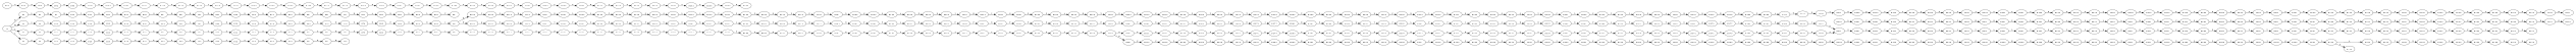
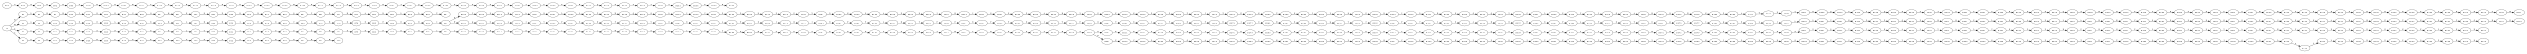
  strict digraph {
    fontname="Courier Prime"
    rankdir=LR
    node [fontname="Courier Prime"]
    edge [fontname="Courier Prime"]
    S0
    S1
    S2
    S3
    S4
    S5
    S6
    S7
    S8
    S9
    S10
    S11
    S12
    S13
    S14
    S15
    S16
    S17
    S18
    S19
    S20
    S21
    S22
    S23
    S24
    S25
    S26
    S27
    S28
    S29
    S30
    S31
    S32
    S33
    S34
    S35
    S36
    S37
    S38
    S39
    S40
    S41
    S42
    S43
    S44
    S45
    S46
    S47
    S48
    S49
    S50
    S51
    S52
    S53
    S54
    S55
    S56
    S57
    S58
    S59
    S60
    S61
    S62
    S63
    S64
    S65
    S66
    S67
    S68
    S69
    S70
    S71
    S72
    S73
    S74
    S75
    S76
    S77
    S78
    S79
    S81
    S82
    S83
    S80
    S84
    S85
    S86
    S87
    S88
    S89
    S90
    S91
    S92
    S93
    S94
    S95
    S96
    S97
    S98
    S99
    S100
    S101
    S102
    S103
    S104
    S105
    S106
    S107
    S108
    S109
    S110
    S111
    S112
    S113
    S114
    S115
    S116
    S117
    S118
    S119
    S120
    S121
    S122
    S123
    S124
    S125
    S126
    S127
    S128
    S129
    S130
    S131
    S132
    S133
    S134
    S135
    S136
    S137
    S138
    S139
    S140
    S141
    S142
    S143
    S144
    S145
    S146
    S147
    S148
    S149
    S150
    S151
    S152
    S153
    S154
    S155
    S156
    S157
    S158
    S159
    S160
    S161
    S162
    S163
    S164
    S165
    S166
    S167
    S168
    S169
    S170
    S171
    S172
    S173
    S174
    n176 [label=S775]
    S176
    S177
    S178
    S179
    S180
    S181
    S182
    S183
    S184
    S185
    S186
    S187
    S188
    S189
    S190
    S191
    S192
    S193
    S194
    S195
    S196
    S197
    S198
    S199
    S200
    S201
    S202
    S203
    S204
    S205
    S206
    S207
    S208
    S209
    S210
    S211
    S212
    S213
    S214
    S215
    S216
    S217
    S218
    S219
    S220
    S221
    S222
    S223
    S224
    S225
    S226
    S227
    S228
    S229
    S230
    S231
    S232
    S233
    S234
    S235
    S236
    S237
    S238
    S239
    S240
    S241
    S242
    S243
    S244
    S245
    S246
    S247
    S248
    S249
    S250
    S251
    S252
    S253
    S254
    S255
    S256
    S257
    S258
    S259
    S260
    S261
    S262
    S263
    S264
    S265
    S266
    S267
    S268
    S269
    S270
    S271
    S272
    S273
    S274
    S275
    S276
    S277
    S278
    S279
    S280
    S281
    S282
    S283
    S284
    S285
    S286
    S287
    S288
    S289
    S290
    S291
    S292
    S293
    S294
    S295
    S296
    S297
    S298
    S299
    S300
    S301
    S302
    S303
    S304
    S305
    S306
    S307
    S308
    S309
    S310
    S311
    S312
    S313
    S314
    S315
    S316
    S317
    S318
    S319
    S320
    S321
    S322
    S323
    S324
    S325
    S326
    S327
    S328
    S329
    S330
    S331
    S332
    S333
    S334
    S335
    S336
    S337
    S338
    S339
    S340
    S341
    S342
    S343
    S344
    S345
    S346
    S347
    S348
    S349
    S350
    S351
    S352
    S353
    S354
    S355
    S356
    S357
    S358
    S359
    S360
    S361
    S362
    S363
    S364
    S365
    S366
    S367
    S368
    S369
    S370
    S371
    S372
    S373
    S374
    S375
    S376
    S377
    S378
    S379
    S380
    S381
    S382
    S383
    S384
    S385
    S386
    S387
    S388
    S389
    S390
    S391
    S392
    S393
    S394
    S395
    S396
    S397
    S398
    S399
    S400
    S401
    S402
    S403
    S404
    S405
    S406
    S407
    S408
    S409
    S410
    S411
    S412
    S413
    S414
    S415
    S416
    S417
    S418
    S419
    S420
    S421
    S422
    S423
    S424
    S425
    S426
    S427
    S428
    S429
    S430
    S431
    S432
    S433
    S434
    S435
    S436
    S437
    S438
    S439
    S440
    S441
    S442
    S443
    S444
    S445
    S446
    S447
    S448
    S449
    S450
    S451
    S452
    S453
    S454
    S455
    S456
    S457
    S458
    S459
    S460
    S461
    S462
    S463
    S464
    S465
    S466
    S467
    S468
    S469
    S470
    S471
    S472
    S473
    S474
    S475
    S476
    S477
    S478
    S479
    S480
    S481
    S482
    S483
    S484
    S485
    S486
    S487
    S488
    S489
    S490
    S491
    S492
    S493
    S494
    S495
    S496
    S497
    S498
    S499
    S500
    S501
    S502
    S503
    S504
    S505
    S506
    S507
    S508
    S509
    S510
    S511
    S512
    S513
    S514
    S515
    S516
    S517
    S518
    S519
    S520
    S521
    S522
    S523
    S524
    S525
    S526
    S527
    S528
    S529
    S530
    S531
    S532
    S533
    S534
    S535
    S536
    S537
    S538
    S539
    S540
    S541
    S542
    S543
    S544
    S545
    S546
    S547
    S548
    S549
    S550
    S551
    S552
    S553
    S554
    S555
    S556
    S557
    S558
    S561
    S562
    S0 -> S1 [label=E]
    S0 -> S2 [label=M]
    S0 -> S3 [label=L]
    S0 -> S4 [label=I]
    S1 -> S5 [label=L]
    S2 -> S6 [label=A]
    S3 -> S7 [label=A]
    S4 -> S8 [label=A]
    S5 -> S9 [label=E]
    S6 -> S10 [label=A]
    S7 -> S11 [label=A]
    S8 -> S12 [label=A]
    S9 -> S13 [label=E]
    S10 -> S14 [label=S]
    S11 -> S15 [label=T]
    S12 -> S16 [label=V]
    S13 -> S17 [label=I]
    S14 -> S18 [label=R]
    S15 -> S19 [label=T]
    S16 -> S20 [label=S]
    S17 -> S21 [label=R]
    S18 -> S22 [label=R]
    S19 -> S23 [label=S]
    S20 -> S24 [label=R]
    S21 -> S25 [label=K]
    S22 -> S26 [label=L]
    S23 -> S27 [label=F]
    S24 -> S28 [label=L]
    S25 -> S29 [label=C]
    S26 -> S30 [label=M]
    S27 -> S31 [label=H]
    S28 -> S32 [label=T]
    S29 -> S33 [label=G]
    S30 -> S34 [label=K]
    S31 -> S35 [label=K]
    S32 -> S36 [label=F]
    S33 -> S37 [label=M]
    S34 -> S38 [label=E]
    S35 -> S39 [label=E]
    S36 -> S40 [label=S]
    S37 -> S41 [label=K]
    S38 -> S42 [label=L]
    S39 -> S43 [label=L]
    S40 -> S44 [label=L]
    S41 -> S45 [label=N]
    S42 -> S46 [label=E]
    S43 -> S47 [label=T]
    S44 -> S48 [label=G]
    S45 -> S49 [label=F]
    S46 -> S50 [label=E]
    S47 -> S51 [label=D]
    S48 -> S52 [label=V]
    S49 -> S53 [label=R]
    S50 -> S54 [label=I]
    S51 -> S55 [label=I]
    S52 -> S56 [label=V]
    S53 -> S57 [label=N]
    S54 -> S58 [label=R]
    S55 -> S59 [label=R]
    S56 -> S60 [label=S]
    S57 -> S61 [label=I]
    S58 -> S62 [label=K]
    S59 -> S63 [label=T]
    S60 -> S64 [label=R]
    S61 -> S65 [label=Q]
    S62 -> S66 [label=C]
    S63 -> S67 [label=S]
    S64 -> S68 [label=S]
    S65 -> S69 [label=V]
    S66 -> S70 [label=G]
    S67 -> S71 [label=G]
    S68 -> S72 [label=K]
    S69 -> S73 [label=D]
    S70 -> S74 [label=M]
    S71 -> S75 [label=M]
    S72 -> S76 [label=M]
    S73 -> S77 [label=E]
    S74 -> S78 [label=K]
    S75 -> S79 [label=K]
    S77 -> S81 [label=A]
    S78 -> S82 [label=N]
    S79 -> S83 [label=N]
    S81 -> S85 [label=N]
    S82 -> S86 [label=F]
    S83 -> S87 [label=F]
    S80 -> S84 [label=A]
    S84 -> S88 [label=S]
    S85 -> S89 [label=L]
    S86 -> S90 [label=R]
    S87 -> S91 [label=R]
    S88 -> S92 [label=R]
    S89 -> S93 [label=L]
    S90 -> S94 [label=N]
    S91 -> S95 [label=N]
    S92 -> S96 [label=R]
    S93 -> S97 [label=T]
    S94 -> S98 [label=I]
    S95 -> S99 [label=I]
    S96 -> S100 [label=L]
    S98 -> S101 [label=W]
    S98 -> S102 [label=Q]
    S99 -> S103 [label=L]
    S100 -> S104 [label=H]
    S101 -> S105 [label=Q]
    S102 -> S106 [label=V]
    S103 -> S107 [label=A]
    S104 -> S108 [label=K]
    S105 -> S109 [label=G]
    S106 -> S110 [label=D]
    S107 -> S111 [label=E]
    S108 -> S112 [label=E]
    S109 -> S113 [label=L]
    S110 -> S114 [label=E]
    S111 -> S115 [label=D]
    S112 -> S116 [label=L]
    S113 -> S117 [label=I]
    S114 -> S118 [label=A]
    S115 -> S119 [label=S]
    S116 -> S120 [label=D]
    S117 -> S121 [label=V]
    S118 -> S122 [label=N]
    S119 -> S123 [label=N]
    S120 -> S124 [label=E]
    S121 -> S125 [label=P]
    S122 -> S126 [label=L]
    S123 -> S127 [label=I]
    S124 -> S128 [label=I]
    S125 -> S129 [label=D]
    S126 -> S130 [label=L]
    S127 -> S131 [label=L]
    S128 -> S132 [label=R]
    S129 -> S133 [label=N]
    S130 -> S134 [label=T]
    S131 -> S135 [label=L]
    S132 -> S136 [label=K]
    S133 -> S137 [label=P]
    S134 -> S138 [label=W]
    S135 -> S139 [label=W]
    S136 -> S140 [label=S]
    S137 -> S141 [label=P]
    S138 -> S142 [label=Q]
    S139 -> S143 [label=H]
    S140 -> S144 [label=G]
    S141 -> S145 [label=Y]
    S142 -> S146 [label=G]
    S143 -> S147 [label=G]
    S144 -> S148 [label=M]
    S145 -> S149 [label=D]
    S146 -> S150 [label=L]
    S147 -> S151 [label=L]
    S148 -> S152 [label=K]
    S149 -> S153 [label=K]
    S150 -> S154 [label=I]
    S151 -> S155 [label=I]
    S152 -> S156 [label=N]
    S153 -> S157 [label=G]
    S154 -> S158 [label=V]
    S155 -> S159 [label=V]
    S156 -> S160 [label=F]
    S157 -> S161 [label=A]
    S158 -> S162 [label=P]
    S159 -> S163 [label=P]
    S160 -> S164 [label=R]
    S161 -> S165 [label=F]
    S162 -> S166 [label=D]
    S163 -> S167 [label=D]
    S164 -> S168 [label=N]
    S165 -> S169 [label=R]
    S166 -> S170 [label=N]
    S167 -> S171 [label=N]
    S168 -> S172 [label=I]
    S169 -> S173 [label=I]
    S170 -> S174 [label=P]
    S171 -> n176 [label=A]
    S172 -> S176 [label=Q]
    S173 -> S177 [label=E]
    S174 -> S178 [label=P]
    n176 -> S179 [label=P]
    S176 -> S180 [label=V]
    S177 -> S181 [label=I]
    S178 -> S182 [label=Y]
    S179 -> S183 [label=Y]
    S180 -> S184 [label=D]
    S181 -> S185 [label=N]
    S182 -> S186 [label=D]
    S183 -> S187 [label=D]
    S184 -> S188 [label=D]
    S185 -> S189 [label=F]
    S186 -> S190 [label=K]
    S187 -> S191 [label=K]
    S188 -> S192 [label=S]
    S189 -> S193 [label=P]
    S190 -> S194 [label=G]
    S191 -> S195 [label=G]
    S192 -> S196 [label=N]
    S193 -> S197 [label=A]
    S194 -> S198 [label=A]
    S195 -> S199 [label=A]
    S196 -> S200 [label=I]
    S197 -> S201 [label=E]
    S198 -> S202 [label=F]
    S199 -> S203 [label=F]
    S200 -> S204 [label=L]
    S201 -> S205 [label=Y]
    S202 -> S206 [label=R]
    S203 -> S207 [label=R]
    S204 -> S208 [label=T]
    S205 -> S209 [label=P]
    S206 -> S210 [label=I]
    S207 -> S211 [label=I]
    S208 -> S212 [label=W]
    S209 -> S213 [label=F]
    S210 -> S214 [label=E]
    S211 -> S215 [label=E]
    S212 -> S216 [label=Q]
    S213 -> S217 [label=K]
    S214 -> S218 [label=I]
    S215 -> S219 [label=I]
    S216 -> S220 [label=G]
    S217 -> S221 [label=P]
    S218 -> S222 [label=S]
    S219 -> S223 [label=N]
    S220 -> S224 [label=L]
    S221 -> S225 [label=P]
    S222 -> S226 [label=F]
    S223 -> S227 [label=F]
    S224 -> S228 [label=I]
    S225 -> S229 [label=K]
    S226 -> S230 [label=P]
    S227 -> S231 [label=P]
    S228 -> S232 [label=V]
    S229 -> S233 [label=I]
    S230 -> S234 [label=A]
    S231 -> S235 [label=A]
    S232 -> S236 [label=P]
    S233 -> S237 [label=T]
    S234 -> S238 [label=E]
    S235 -> S239 [label=E]
    S236 -> S240 [label=D]
    S237 -> S241 [label=F]
    S238 -> S242 [label=Y]
    S239 -> S243 [label=Y]
    S240 -> S244 [label=N]
    S241 -> S245 [label=K]
    S242 -> S246 [label=P]
    S243 -> S247 [label=P]
    S243 -> S248 [label=P]
    S245 -> S249 [label=T]
    S246 -> S250 [label=F]
    S247 -> S251 [label=F]
    S248 -> S252 [label=P]
    S249 -> S253 [label=K]
    S250 -> S254 [label=K]
    S251 -> S255 [label=K]
    S252 -> S256 [label=Y]
    S253 -> S257 [label=I]
    S254 -> S258 [label=P]
    S255 -> S259 [label=P]
    S256 -> S260 [label=D]
    S257 -> S261 [label=Y]
    S258 -> S262 [label=P]
    S259 -> S263 [label=P]
    S260 -> S264 [label=K]
    S261 -> S265 [label=H]
    S262 -> S266 [label=T]
    S263 -> S267 [label=K]
    S264 -> S268 [label=G]
    S265 -> S269 [label=P]
    S266 -> S270 [label=I]
    S267 -> S271 [label=I]
    S268 -> S272 [label=A]
    S269 -> S273 [label=N]
    S270 -> S274 [label=T]
    S271 -> S275 [label=T]
    S272 -> S276 [label=F]
    S273 -> S277 [label=I]
    S274 -> S278 [label=F]
    S275 -> S279 [label=F]
    S276 -> S280 [label=R]
    S277 -> S281 [label=D]
    S278 -> S282 [label=K]
    S279 -> S283 [label=K]
    S280 -> S284 [label=I]
    S281 -> S285 [label=E]
    S282 -> S286 [label=T]
    S283 -> S287 [label=T]
    S284 -> S288 [label=E]
    S285 -> S289 [label=K]
    S286 -> S290 [label=K]
    S287 -> S291 [label=K]
    S288 -> S292 [label=I]
    S289 -> S293 [label=G]
    S290 -> S294 [label=I]
    S291 -> S295 [label=I]
    S292 -> S296 [label=I]
    S293 -> S297 [label=Q]
    S294 -> S298 [label=Y]
    S295 -> S299 [label=Y]
    S296 -> S300 [label=F]
    S297 -> S301 [label=V]
    S298 -> S302 [label=H]
    S299 -> S303 [label=H]
    S300 -> S304 [label=P]
    S301 -> S305 [label=C]
    S302 -> S306 [label=P]
    S303 -> S307 [label=P]
    S304 -> S308 [label=A]
    S305 -> S309 [label=L]
    S306 -> S310 [label=N]
    S307 -> S311 [label=N]
    S308 -> S312 [label=E]
    S309 -> S313 [label=P]
    S310 -> S314 [label=I]
    S311 -> S315 [label=I]
    S312 -> S316 [label=Y]
    S313 -> S317 [label=V]
    S314 -> S318 [label=D]
    S315 -> S319 [label=D]
    S316 -> S320 [label=P]
    S317 -> S321 [label=I]
    S318 -> S322 [label=E]
    S319 -> S323 [label=E]
    S320 -> S324 [label=F]
    S321 -> S325 [label=S]
    S322 -> S326 [label=K]
    S323 -> S327 [label=K]
    S324 -> S328 [label=K]
    S325 -> S329 [label=A]
    S326 -> S330 [label=G]
    S327 -> S331 [label=G]
    S328 -> S332 [label=P]
    S329 -> S333 [label=E]
    S330 -> S334 [label=Q]
    S331 -> S335 [label=Q]
    S332 -> S336 [label=P]
    S333 -> S337 [label=N]
    S334 -> S338 [label=V]
    S335 -> S339 [label=V]
    S336 -> S340 [label=K]
    S337 -> S341 [label=W]
    S338 -> S342 [label=C]
    S339 -> S343 [label=C]
    S340 -> S344 [label=I]
    S341 -> S345 [label=K]
    S342 -> S346 [label=L]
    S343 -> S347 [label=L]
    S344 -> S348 [label=T]
    S345 -> S349 [label=P]
    S346 -> S350 [label=P]
    S347 -> S351 [label=P]
    S348 -> S352 [label=F]
    S349 -> S353 [label=A]
    S350 -> S354 [label=V]
    S351 -> S355 [label=I]
    S352 -> S356 [label=K]
    S353 -> S357 [label=T]
    S354 -> S358 [label=I]
    S355 -> S359 [label=I]
    S356 -> S360 [label=T]
    S357 -> S361 [label=K]
    S358 -> S362 [label=S]
    S359 -> S363 [label=N]
    S360 -> S364 [label=K]
    S361 -> S365 [label=T]
    S362 -> S366 [label=A]
    S363 -> S367 [label=A]
    S364 -> S368 [label=I]
    S365 -> S369 [label=D]
    S366 -> S370 [label=E]
    S367 -> S371 [label=E]
    S368 -> S372 [label=Y]
    S369 -> S373 [label=Q]
    S370 -> S374 [label=N]
    S371 -> S375 [label=N]
    S372 -> S376 [label=H]
    S373 -> S377 [label=V]
    S374 -> S378 [label=W]
    S375 -> S379 [label=W]
    S376 -> S380 [label=P]
    S377 -> S381 [label=I]
    S378 -> S382 [label=K]
    S379 -> S383 [label=K]
    S380 -> S384 [label=N]
    S381 -> S385 [label=Q]
    S382 -> S386 [label=P]
    S383 -> S387 [label=P]
    S384 -> S388 [label=I]
    S385 -> S389 [label=S]
    S386 -> S390 [label=A]
    S387 -> S391 [label=A]
    S388 -> S392 [label=D]
    S389 -> S393 [label=L]
    S390 -> S394 [label=T]
    S391 -> S395 [label=T]
    S392 -> S396 [label=E]
    S393 -> S397 [label=I]
    S394 -> S398 [label=K]
    S395 -> S399 [label=K]
    S396 -> S400 [label=K]
-   S397 -> S403 [label=A]
+   S397 -> S401 [label=A]
    S398 -> S402 [label=T]
    S399 -> S403 [label=T]
    S400 -> S404 [label=G]
    S401 -> S405 [label=L]
    S402 -> S406 [label=D]
    S403 -> S407 [label=D]
    S404 -> S408 [label=Q]
    S405 -> S409 [label=V]
    S406 -> S410 [label=Q]
    S407 -> S411 [label=Q]
    S408 -> S412 [label=V]
    S409 -> S413 [label=N]
    S410 -> S414 [label=V]
    S411 -> S415 [label=V]
    S412 -> S416 [label=C]
    S413 -> S417 [label=D]
    S414 -> S418 [label=I]
    S415 -> S419 [label=I]
    S416 -> S420 [label=L]
    S417 -> S421 [label=P]
    S418 -> S422 [label=Q]
    S419 -> S423 [label=N]
    S420 -> S424 [label=P]
    S421 -> S425 [label=Q]
    S422 -> S426 [label=S]
    S423 -> S427 [label=A]
    S424 -> S428 [label=V]
    S425 -> S429 [label=P]
    S426 -> S430 [label=L]
    S427 -> S431 [label=L]
    S428 -> S432 [label=I]
    S429 -> S433 [label=E]
    S430 -> S434 [label=I]
    S431 -> S435 [label=V]
    S432 -> S436 [label=S]
    S433 -> S437 [label=H]
    S434 -> S438 [label=A]
    S435 -> S439 [label=A]
    S436 -> S440 [label=A]
    S437 -> S441 [label=P]
    S438 -> S442 [label=L]
    S439 -> S443 [label=L]
    S440 -> S444 [label=E]
    S441 -> S445 [label=L]
    S442 -> S446 [label=V]
    S443 -> S447 [label=V]
    S444 -> S448 [label=N]
    S445 -> S449 [label=R]
    S446 -> S450 [label=N]
    S447 -> S451 [label=N]
    S448 -> S452 [label=W]
    S449 -> S453 [label=A]
    S450 -> S454 [label=D]
    S451 -> S455 [label=D]
    S452 -> S456 [label=K]
    S453 -> S457 [label=D]
    S454 -> S458 [label=P]
    S455 -> S459 [label=P]
    S456 -> S460 [label=P]
    S457 -> S461 [label=L]
    S458 -> S462 [label=Q]
    S459 -> S463 [label=E]
    S460 -> S464 [label=A]
    S461 -> S465 [label=A]
    S462 -> S466 [label=T]
    S463 -> S467 [label=P]
    S464 -> S468 [label=T]
    S465 -> S469 [label=E]
    S466 -> S470 [label=E]
    S467 -> S471 [label=E]
    S468 -> S472 [label=K]
    S469 -> S473 [label=E]
    S470 -> S474 [label=H]
    S471 -> S475 [label=H]
    S472 -> S476 [label=T]
    S473 -> S477 [label=Y]
    S474 -> S478 [label=P]
    S475 -> S479 [label=P]
    S476 -> S480 [label=D]
    S477 -> S481 [label=S]
    S478 -> S482 [label=L]
    S479 -> S483 [label=L]
    S480 -> S484 [label=Q]
    S481 -> S485 [label=K]
    S482 -> S486 [label=R]
    S483 -> S487 [label=R]
    S484 -> S488 [label=D]
    S485 -> S489 [label=D]
    S486 -> S490 [label=A]
    S487 -> S491 [label=A]
    S488 -> S492 [label=I]
    S489 -> S493 [label=R]
    S490 -> S494 [label=D]
    S491 -> S495 [label=D]
    S492 -> S496 [label=V]
    S493 -> S497 [label=K]
    S494 -> S498 [label=L]
    S495 -> S499 [label=V]
    S496 -> S500 [label=I]
    S497 -> S501 [label=K]
    S498 -> S502 [label=A]
    S499 -> S503 [label=A]
    S500 -> S504 [label=Q]
    S501 -> S505 [label=F]
    S502 -> S506 [label=E]
    S503 -> S507 [label=N]
    S504 -> S508 [label=S]
    S505 -> S509 [label=C]
    S506 -> S510 [label=E]
    S507 -> S511 [label=E]
    S508 -> S512 [label=L]
    S509 -> S513 [label=K]
    S510 -> S514 [label=Y]
    S511 -> S515 [label=Y]
    S512 -> S516 [label=I]
    S513 -> S517 [label=N]
    S514 -> S518 [label=S]
    S515 -> S519 [label=T]
-   S512 -> S520 [label=A]
+   S516 -> S520 [label=A]
    S517 -> S521 [label=A]
    S518 -> S522 [label=K]
    S519 -> S523 [label=K]
    S520 -> S524 [label=L]
    S521 -> S525 [label=E]
    S522 -> S526 [label=D]
    S523 -> S527 [label=D]
    S524 -> S528 [label=V]
    S525 -> S529 [label=E]
    S526 -> S530 [label=R]
    S527 -> S531 [label=R]
    S528 -> S532 [label=N]
    S529 -> S533 [label=F]
    S530 -> S534 [label=K]
    S531 -> S535 [label=K]
    S532 -> S536 [label=D]
    S533 -> S537 [label=T]
    S534 -> S538 [label=K]
    S535 -> S539 [label=K]
    S536 -> S540 [label=P]
    S537 -> S541 [label=K]
    S538 -> S542 [label=F]
    S539 -> S543 [label=F]
    S540 -> S544 [label=Q]
    S541 -> S545 [label=K]
    S542 -> S546 [label=C]
    S543 -> S547 [label=L]
    S544 -> S548 [label=P]
    S545 -> S549 [label=Y]
    S546 -> S550 [label=K]
    S547 -> S551 [label=K]
    S548 -> S552 [label=E]
    S549 -> S553 [label=G]
    S550 -> S554 [label=N]
    S551 -> S555 [label=N]
    S552 -> S556 [label=H]
    S553 -> S557 [label=E]
    S554 -> S558 [label=A]
    S557 -> S561 [label=K]
    S558 -> S562 [label=E]
  }
